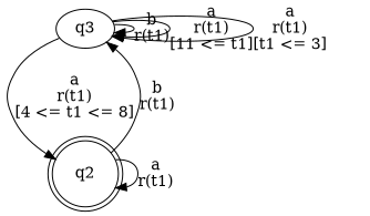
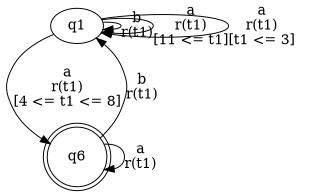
  digraph {
-   n1 [label=q3]
-   n2 [label=q2 shape=doublecircle]
+   n1 [label=q1]
+   n2 [label=q6 shape=doublecircle]
    n1 -> n1 [label="b\nr(t1)\n"]
    n1 -> n1 [label="a\nr(t1)\n[11 <= t1]"]
    n1 -> n1 [label="a\nr(t1)\n[t1 <= 3]"]
    n1 -> n2 [label="a\nr(t1)\n[4 <= t1 <= 8]"]
    n2 -> n1 [label="b\nr(t1)\n"]
    n2 -> n2 [label="a\nr(t1)\n"]
  }
